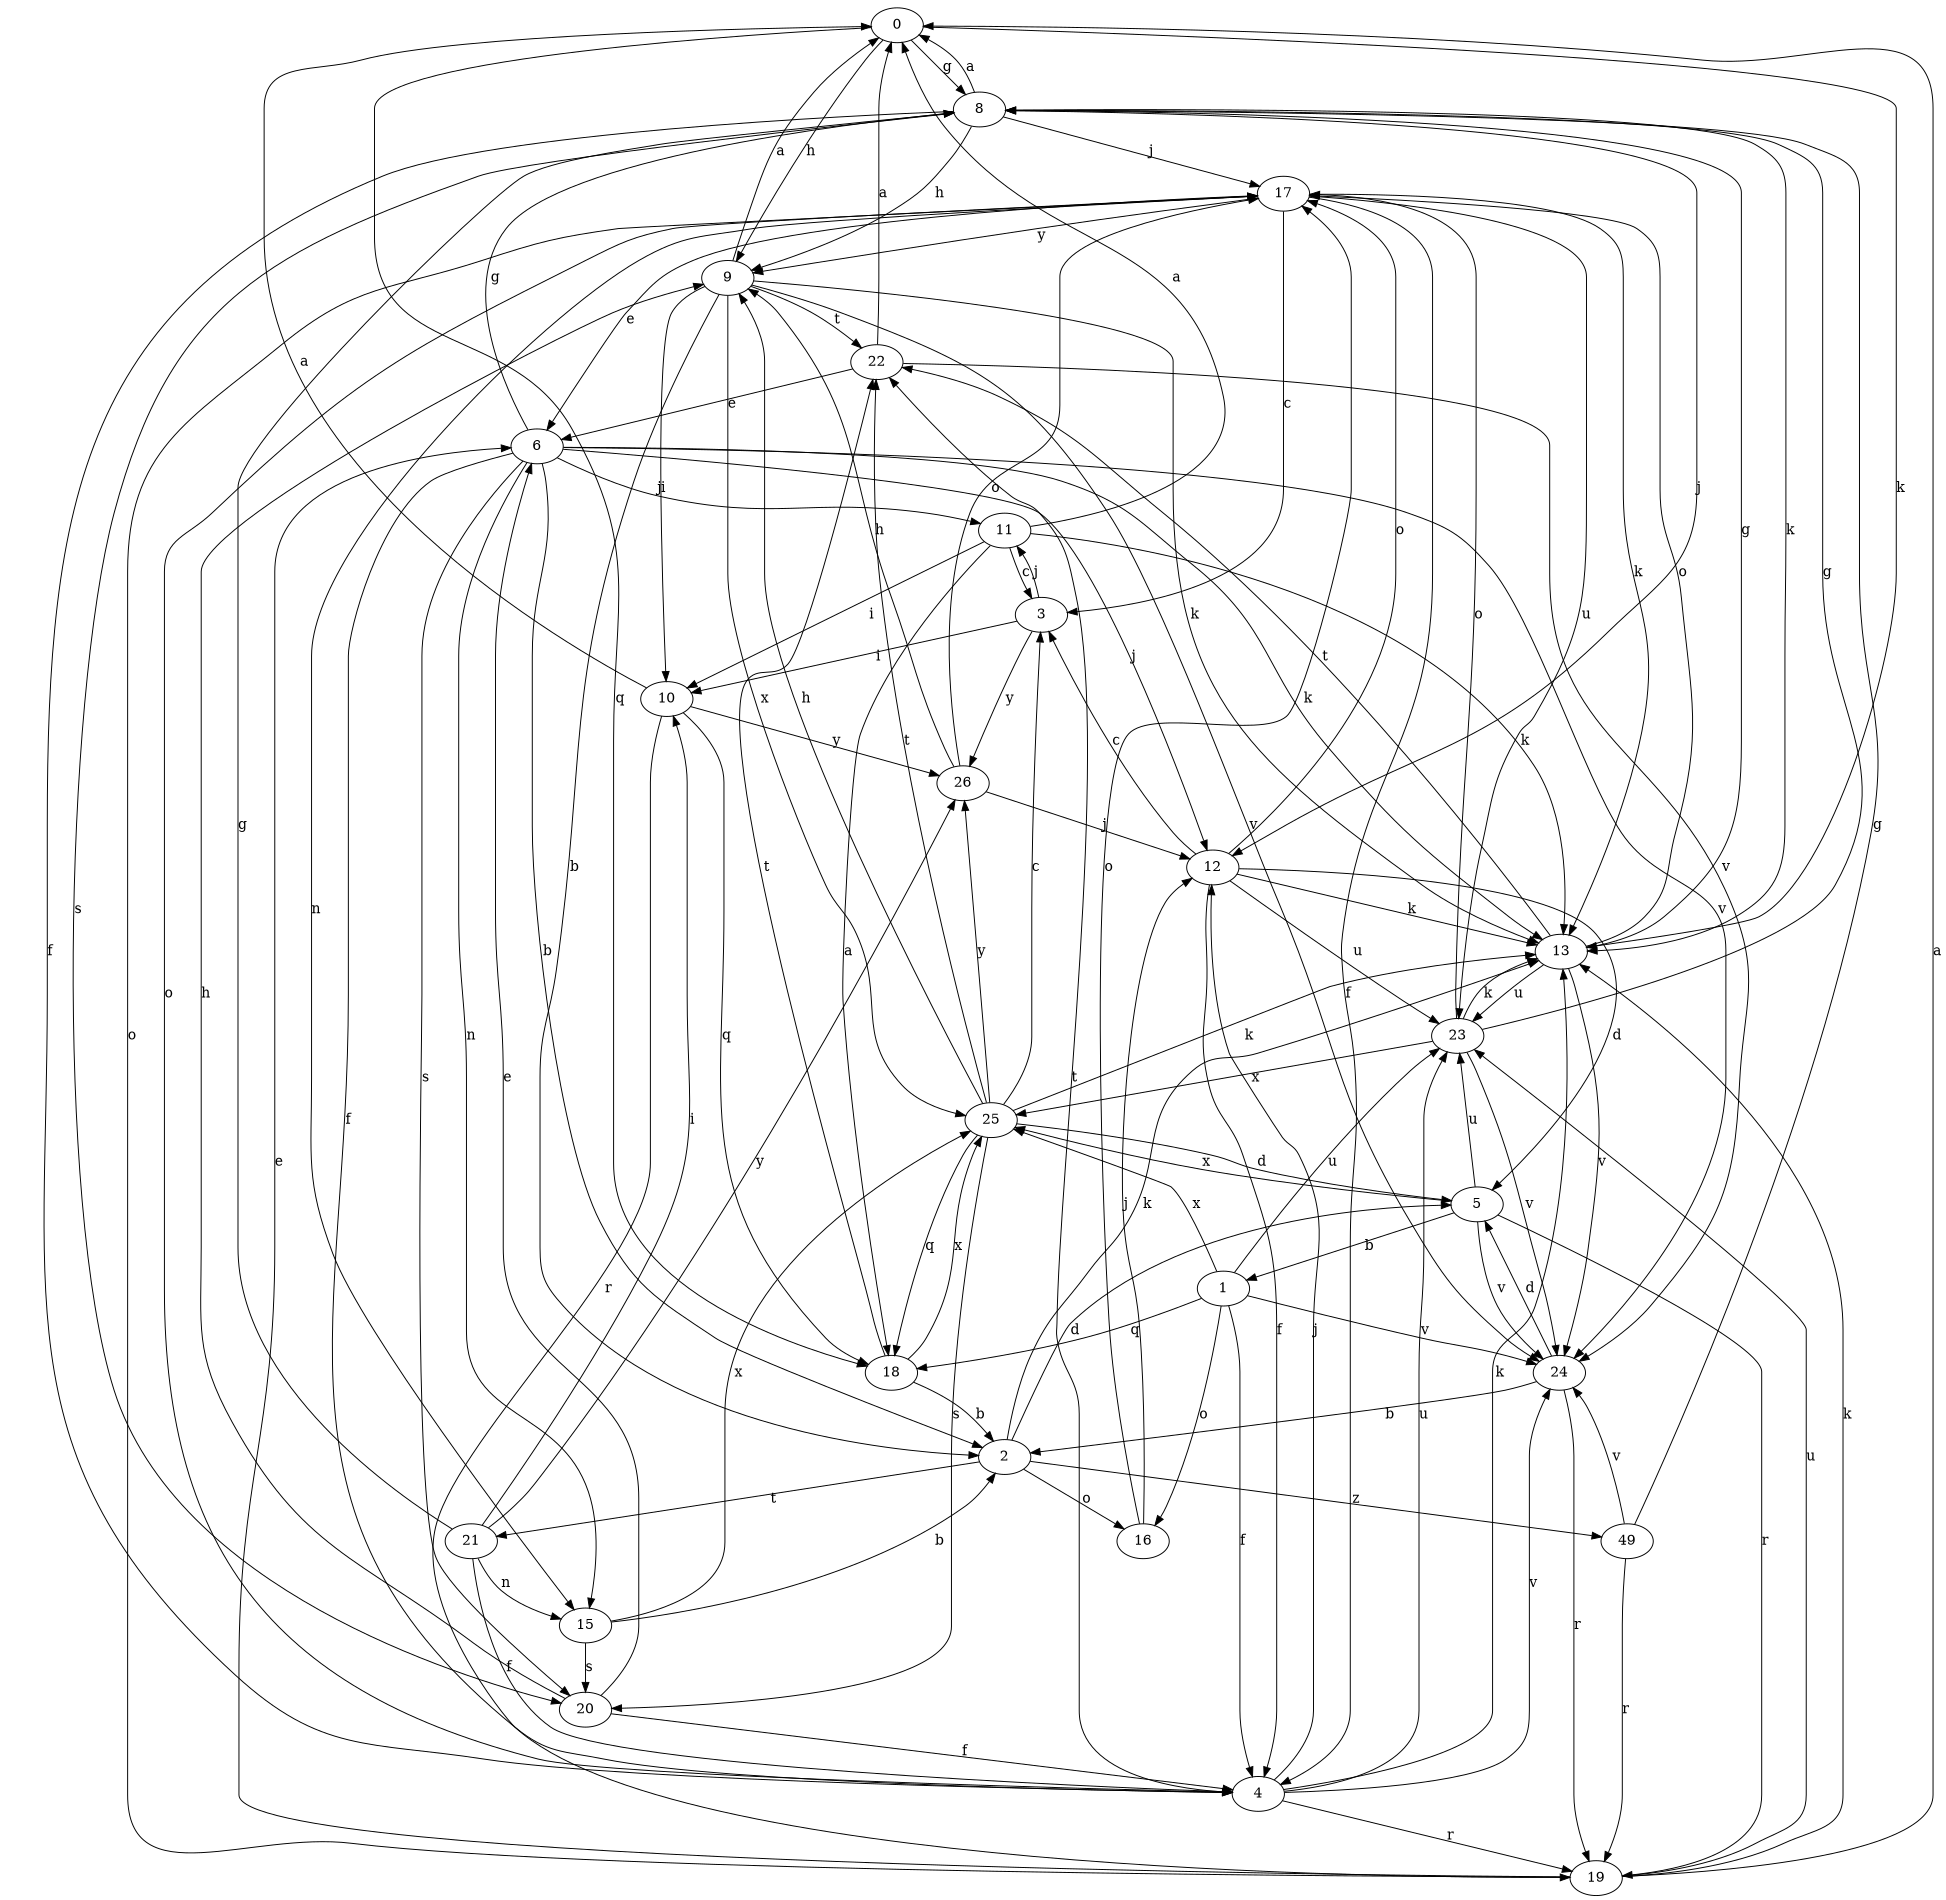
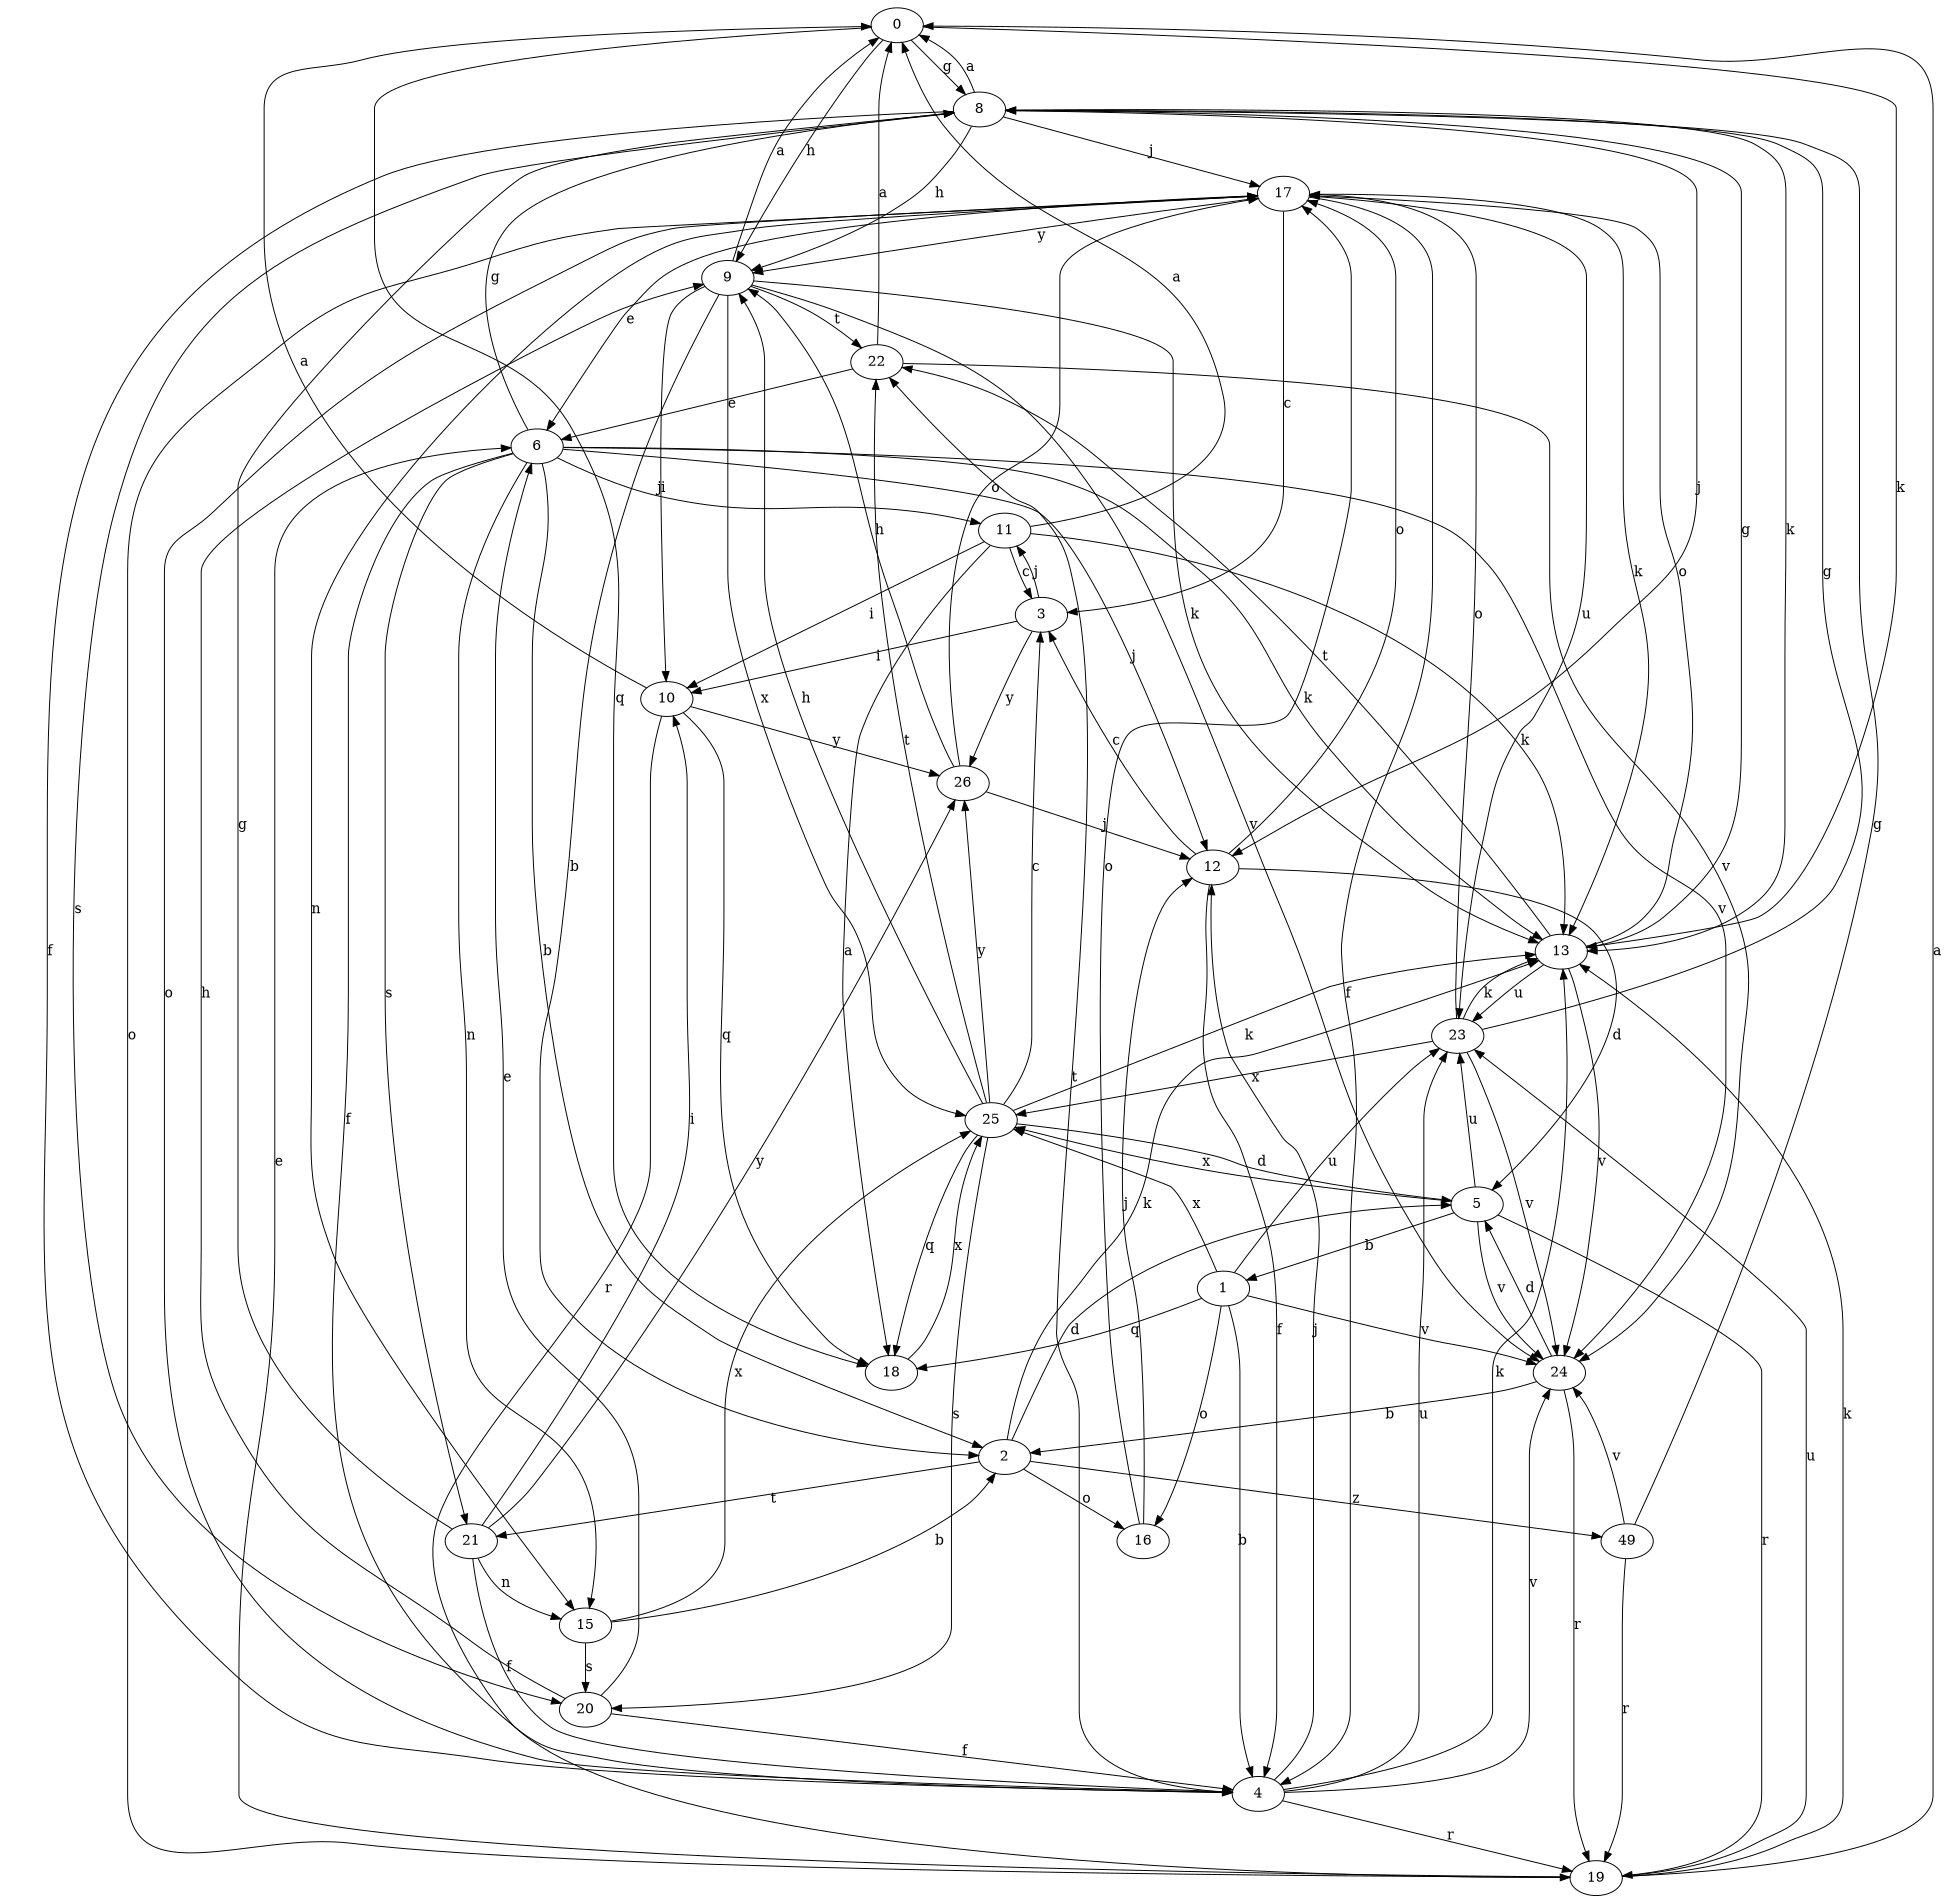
  strict digraph {
    0
    8
    9
    13
    18
    n6 [label=4]
    12
    20
    17
    24
    25
    2
    10
    22
    23
    1
    16
    19
    5
    3
    26
    21
    n23 [label=49]
    15
    11
    6
    0 -> 8 [label=g]
    0 -> 9 [label=h]
    0 -> 13 [label=k]
    0 -> 18 [label=q]
    8 -> 0 [label=a]
    8 -> 9 [label=h]
    8 -> 13 [label=k]
    8 -> n6 [label=f]
    8 -> 12 [label=j]
    8 -> 20 [label=s]
    8 -> 17 [label=j]
    9 -> 0 [label=a]
    9 -> 13 [label=k]
    9 -> 24 [label=v]
    9 -> 25 [label=x]
    9 -> 2 [label=b]
    9 -> 10 [label=i]
    9 -> 22 [label=t]
    13 -> 8 [label=g]
    13 -> 17 [label=o]
    13 -> 24 [label=v]
    13 -> 22 [label=t]
    13 -> 23 [label=u]
    18 -> 25 [label=x]
-   18 -> 2 [label=b]
-   18 -> 22 [label=t]
    n6 -> 13 [label=k]
    n6 -> 12 [label=j]
    n6 -> 17 [label=o]
    n6 -> 24 [label=v]
    n6 -> 22 [label=t]
    n6 -> 23 [label=u]
    n6 -> 19 [label=r]
-   12 -> 13 [label=k]
    12 -> n6 [label=f]
    12 -> 17 [label=o]
-   12 -> 23 [label=u]
    12 -> 5 [label=d]
    12 -> 3 [label=c]
    20 -> 9 [label=h]
    20 -> n6 [label=f]
    20 -> 6 [label=e]
    17 -> 9 [label=y]
    17 -> 13 [label=k]
    17 -> n6 [label=f]
    17 -> 23 [label=u]
    17 -> 3 [label=c]
    17 -> 15 [label=n]
    17 -> 6 [label=e]
    24 -> 2 [label=b]
    24 -> 19 [label=r]
    24 -> 5 [label=d]
    25 -> 9 [label=h]
    25 -> 13 [label=k]
    25 -> 18 [label=q]
    25 -> 20 [label=s]
    25 -> 22 [label=t]
    25 -> 5 [label=d]
    25 -> 3 [label=c]
    25 -> 26 [label=y]
    2 -> 13 [label=k]
    2 -> 16 [label=o]
    2 -> 5 [label=d]
    2 -> 21 [label=t]
    2 -> n23 [label=z]
    10 -> 0 [label=a]
    10 -> 18 [label=q]
    10 -> 19 [label=r]
    10 -> 26 [label=y]
    22 -> 0 [label=a]
    22 -> 24 [label=v]
    22 -> 6 [label=e]
    23 -> 8 [label=g]
    23 -> 13 [label=k]
    23 -> 17 [label=o]
    23 -> 24 [label=v]
    23 -> 25 [label=x]
    1 -> 18 [label=q]
-   1 -> n6 [label=f]
+   1 -> n6 [label=b]
    1 -> 24 [label=v]
    1 -> 25 [label=x]
    1 -> 23 [label=u]
    1 -> 16 [label=o]
    16 -> 12 [label=j]
    16 -> 17 [label=o]
    19 -> 0 [label=a]
    19 -> 13 [label=k]
    19 -> 17 [label=o]
    19 -> 23 [label=u]
    19 -> 6 [label=e]
    5 -> 24 [label=v]
    5 -> 25 [label=x]
    5 -> 23 [label=u]
    5 -> 1 [label=b]
    5 -> 19 [label=r]
    3 -> 10 [label=i]
    3 -> 26 [label=y]
    3 -> 11 [label=j]
    26 -> 9 [label=h]
    26 -> 12 [label=j]
    26 -> 17 [label=o]
    21 -> 8 [label=g]
    21 -> n6 [label=f]
    21 -> 10 [label=i]
    21 -> 26 [label=y]
    21 -> 15 [label=n]
    n23 -> 8 [label=g]
    n23 -> 24 [label=v]
    n23 -> 19 [label=r]
    15 -> 20 [label=s]
    15 -> 25 [label=x]
    15 -> 2 [label=b]
    11 -> 0 [label=a]
    11 -> 13 [label=k]
    11 -> 18 [label=a]
    11 -> 10 [label=i]
    11 -> 3 [label=c]
    6 -> 8 [label=g]
    6 -> 13 [label=k]
    6 -> n6 [label=f]
    6 -> 12 [label=j]
-   6 -> 20 [label=s]
+   6 -> 21 [label=s]
    6 -> 24 [label=v]
    6 -> 2 [label=b]
    6 -> 15 [label=n]
    6 -> 11 [label=j]
  }
